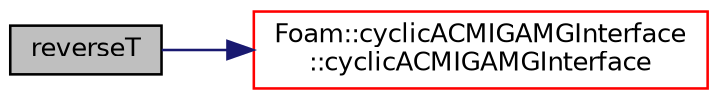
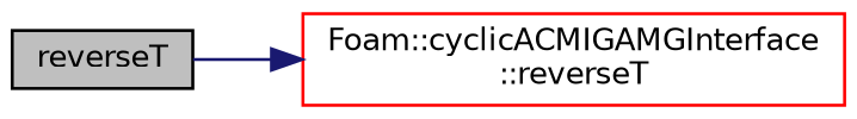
  digraph {
    rankdir=LR
    node [fontname=Helvetica fontsize=10 shape=record]
    n1 [color=black fillcolor=grey75 fontcolor=black height=0.2 label=reverseT style=filled width=0.4]
-   n2 [color=red height=0.2 label="Foam::cyclicACMIGAMGInterface\l::cyclicACMIGAMGInterface" width=0.4]
+   n2 [color=red height=0.2 label="Foam::cyclicACMIGAMGInterface\l::reverseT" width=0.4]
    n1 -> n2 [color=midnightblue fontname=Helvetica fontsize=10 labelfontname=Helvetica labelfontsize=10 style=solid]
  }
